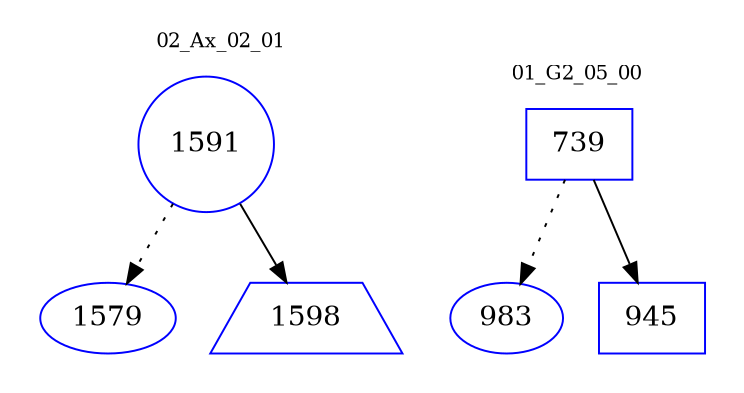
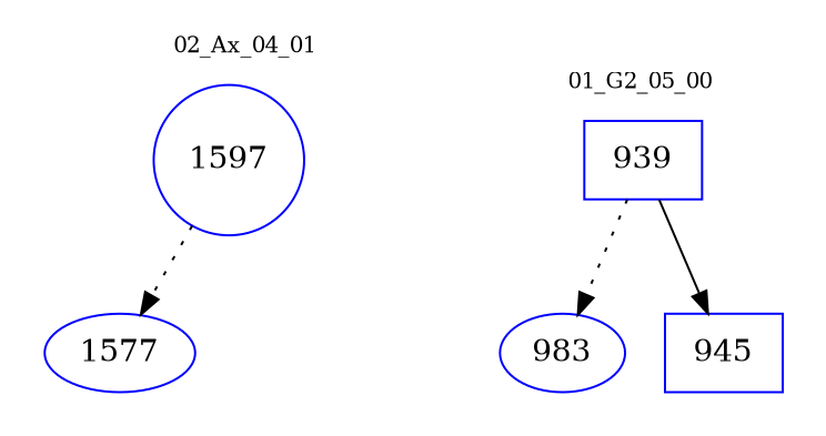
  digraph {
    node [color=blue shape=ellipse]
    edge [color=black style=dotted]
-   n1 [label=1591 shape=circle]
-   n2 [label=1579]
-   n3 [label=1598 shape=trapezium]
-   n4 [label=739 shape=box]
+   n1 [label=1597 shape=circle]
+   n2 [label=1577]
+   n4 [label=939 shape=box]
    n5 [label=983]
    n6 [label=945 shape=box]
    subgraph cluster_1 {
      color=white
      fontsize=10
-     label="02_Ax_02_01"
+     label="02_Ax_04_01"
      n1
      n2
-     n3
    }
    subgraph cluster_2 {
      color=white
      fontsize=10
      label="01_G2_05_00"
      n4
      n5
      n6
    }
    n1 -> n2
-   n1 -> n3 [style=solid]
    n4 -> n5
    n4 -> n6 [style=solid]
  }
